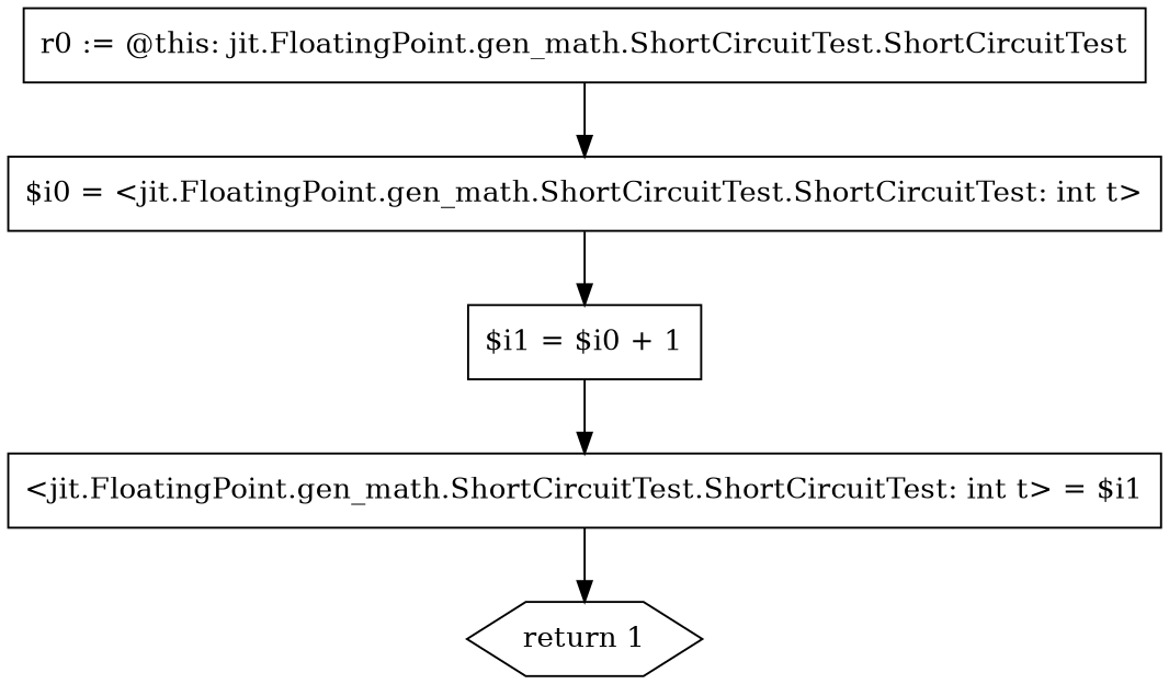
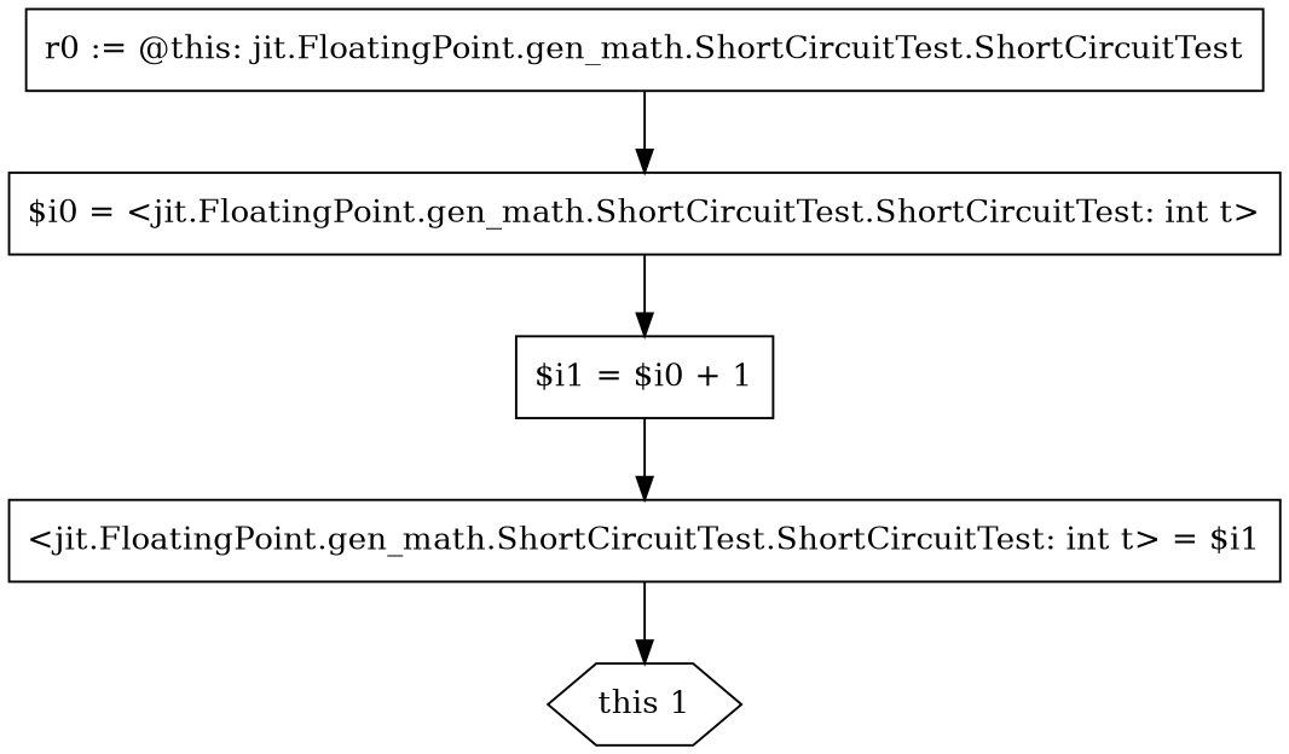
  digraph {
    node [shape=box]
    "r0 := @this: jit.FloatingPoint.gen_math.ShortCircuitTest.ShortCircuitTest"
    "$i0 = <jit.FloatingPoint.gen_math.ShortCircuitTest.ShortCircuitTest: int t>"
    "$i1 = $i0 + 1"
    "<jit.FloatingPoint.gen_math.ShortCircuitTest.ShortCircuitTest: int t> = $i1"
-   "return 1" [shape=hexagon]
+   "return 1" [shape=hexagon label="this 1"]
    "r0 := @this: jit.FloatingPoint.gen_math.ShortCircuitTest.ShortCircuitTest" -> "$i0 = <jit.FloatingPoint.gen_math.ShortCircuitTest.ShortCircuitTest: int t>"
    "$i0 = <jit.FloatingPoint.gen_math.ShortCircuitTest.ShortCircuitTest: int t>" -> "$i1 = $i0 + 1"
    "$i1 = $i0 + 1" -> "<jit.FloatingPoint.gen_math.ShortCircuitTest.ShortCircuitTest: int t> = $i1"
    "<jit.FloatingPoint.gen_math.ShortCircuitTest.ShortCircuitTest: int t> = $i1" -> "return 1"
  }
